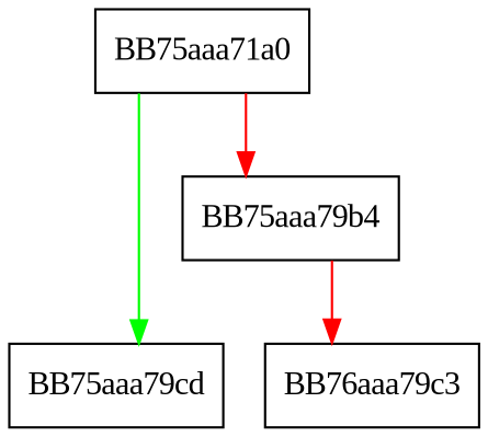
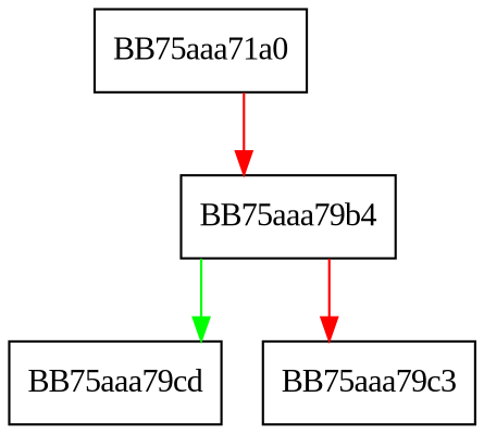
  digraph {
    fontname="Liberation Serif"
    splines=ortho
    node [fontname="Liberation Serif" shape=box]
    edge [color=red fontname="Liberation Serif"]
    n1 [label=BB75aaa71a0]
    BB75aaa79b4
    BB75aaa79cd
-   BB75aaa79c3 [label=BB76aaa79c3]
+   BB75aaa79c3
    n1 -> BB75aaa79b4
-   n1 -> BB75aaa79cd [color=green]
+   BB75aaa79b4 -> BB75aaa79cd [color=green]
    BB75aaa79b4 -> BB75aaa79c3
  }
